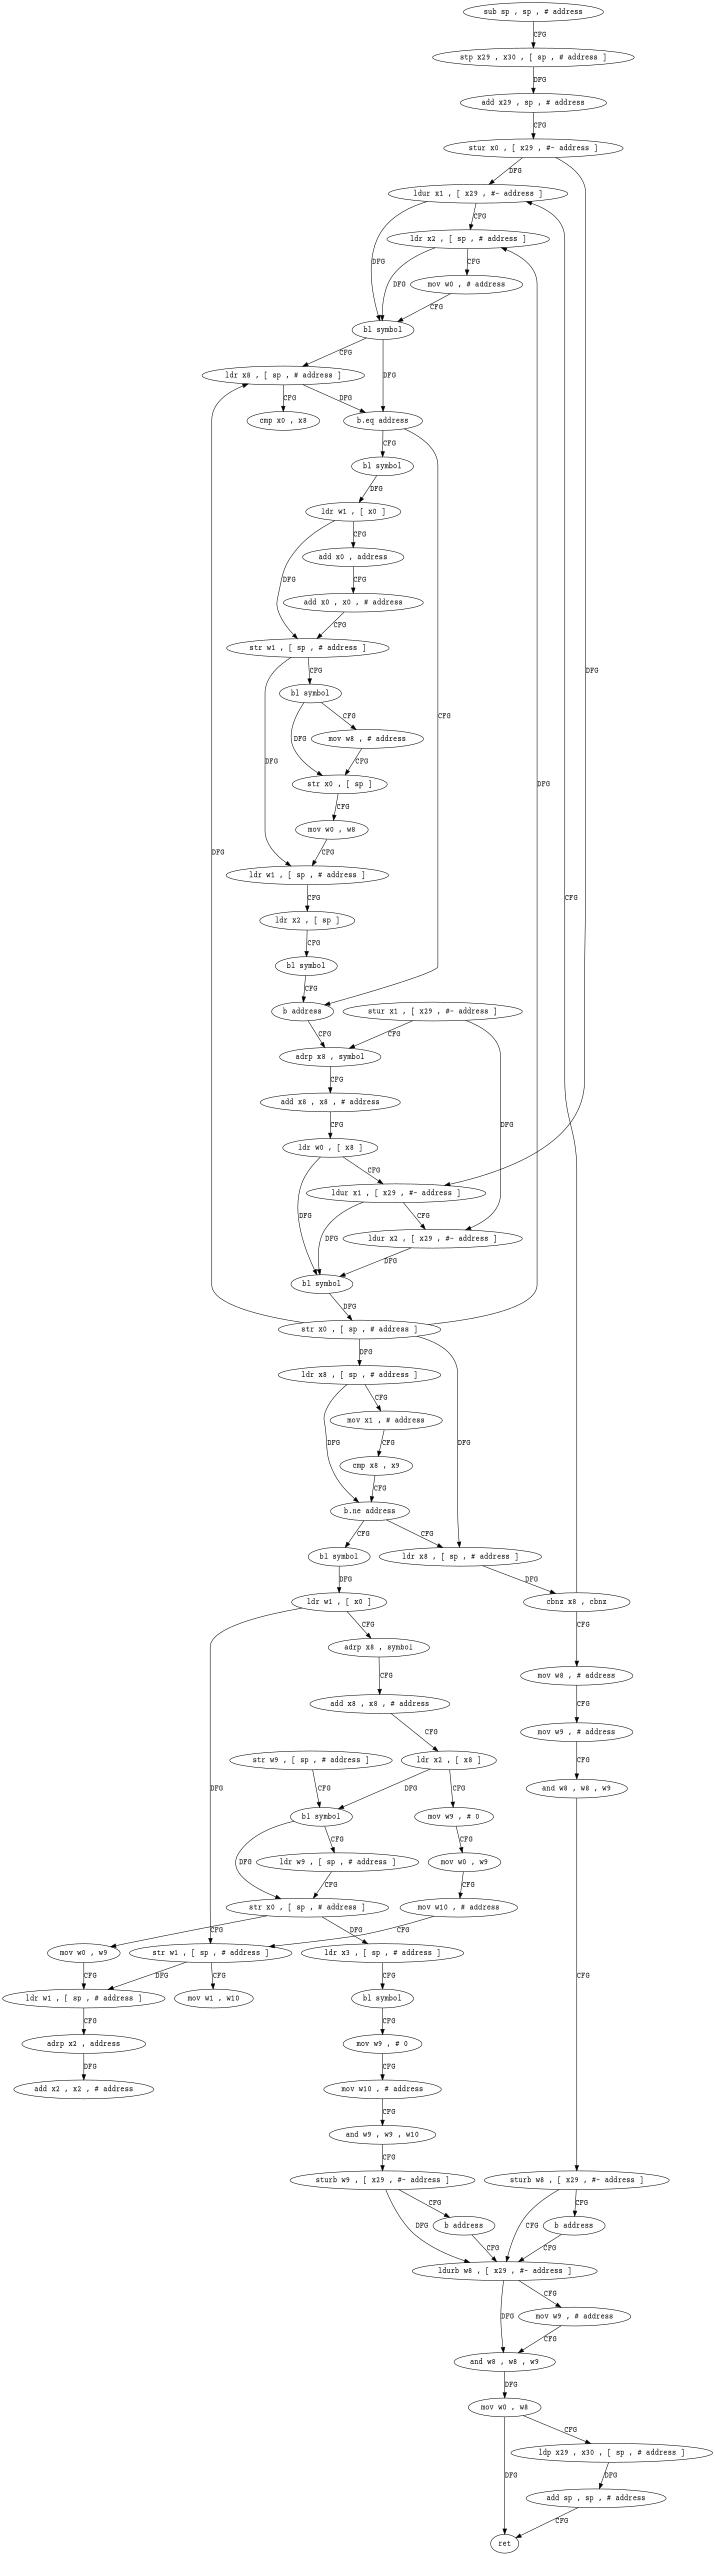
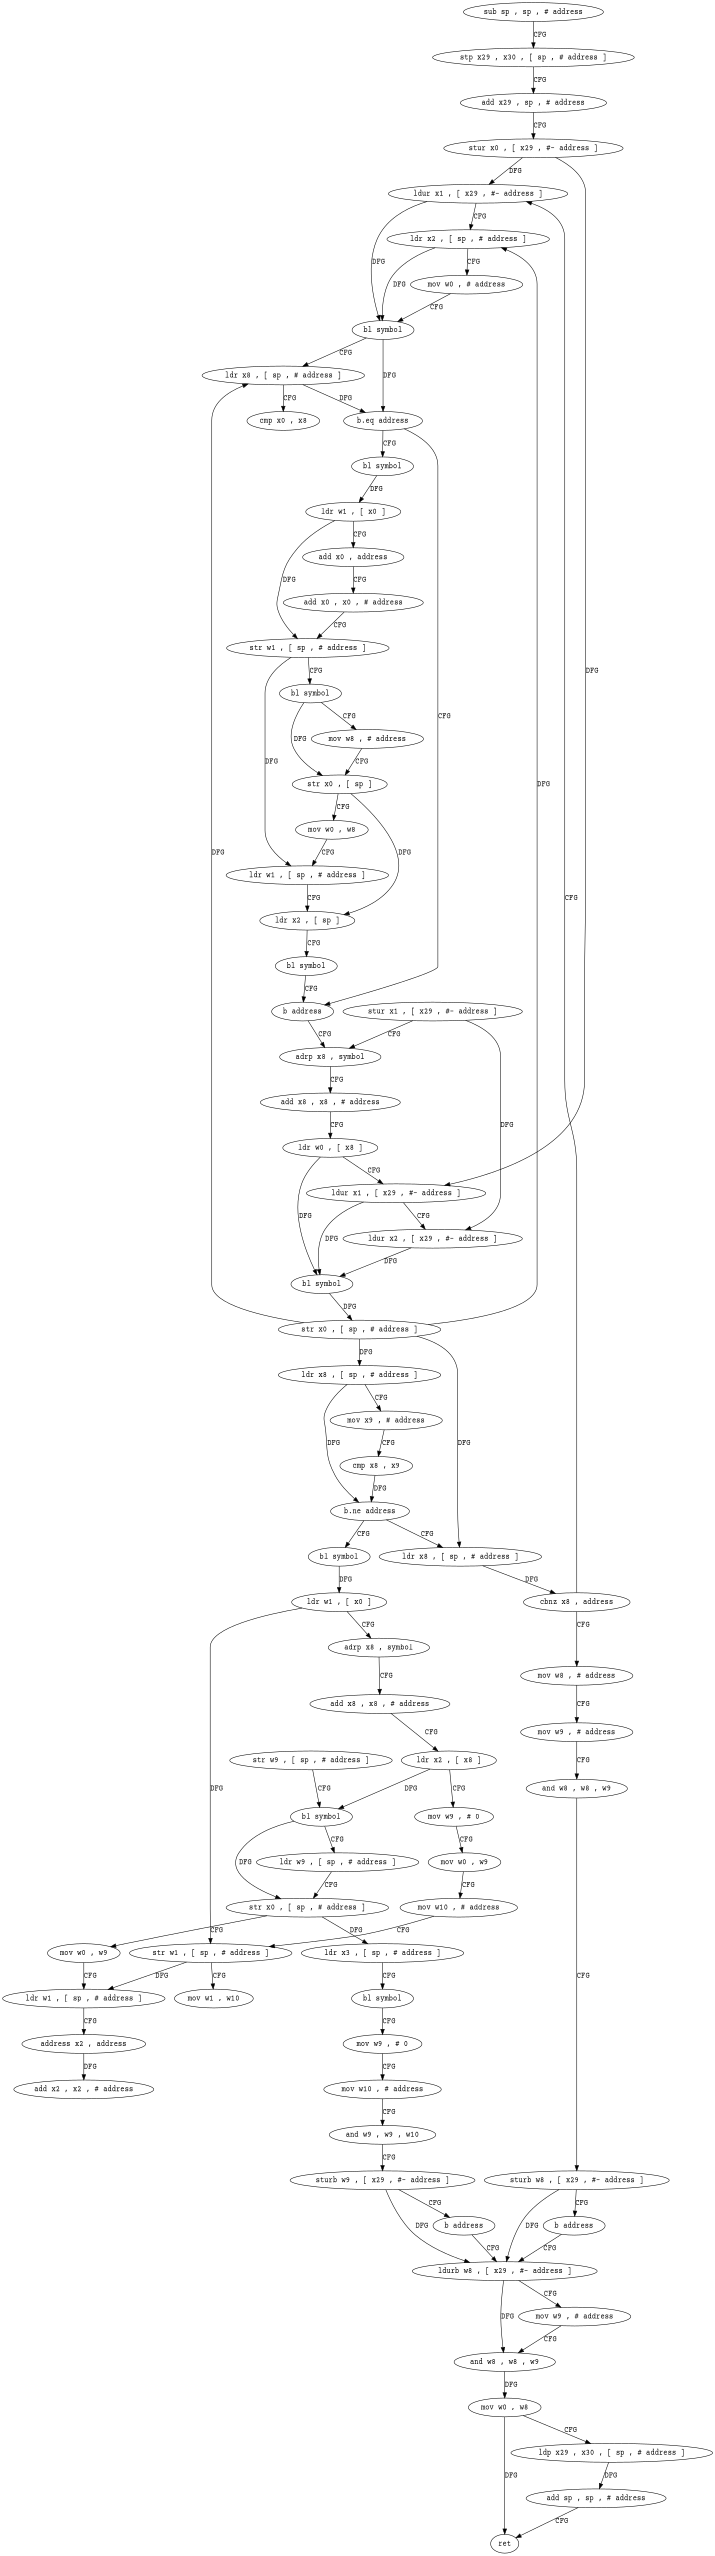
  digraph {
    fontname="Courier Prime"
    node [fontname="Courier Prime"]
    edge [fontname="Courier Prime"]
    n1 [label="sub sp , sp , # address"]
    n2 [label="stp x29 , x30 , [ sp , # address ]"]
    n3 [label="add x29 , sp , # address"]
    n4 [label="stur x0 , [ x29 , #- address ]"]
    n5 [label="ldur x1 , [ x29 , #- address ]"]
    n6 [label="ldur x1 , [ x29 , #- address ]"]
    n7 [label="stur x1 , [ x29 , #- address ]"]
    n8 [label="adrp x8 , symbol"]
    n9 [label="ldur x2 , [ x29 , #- address ]"]
    n10 [label="ldr x2 , [ sp , # address ]"]
    n11 [label="bl symbol"]
    n12 [label="bl symbol"]
    n13 [label="add x8 , x8 , # address"]
    n14 [label="ldr w0 , [ x8 ]"]
    n15 [label="ldr x8 , [ sp , # address ]"]
-   n16 [label="cbnz x8 , cbnz"]
+   n16 [label="cbnz x8 , address"]
    n17 [label="mov w8 , # address"]
    n18 [label="mov w9 , # address"]
    n19 [label="mov w0 , # address"]
    n20 [label="ldr x8 , [ sp , # address ]"]
    n21 [label="b.eq address"]
    n22 [label="and w8 , w8 , w9"]
    n23 [label="bl symbol"]
    n24 [label="ldr w1 , [ x0 ]"]
    n25 [label="adrp x8 , symbol"]
    n26 [label="str w1 , [ sp , # address ]"]
    n27 [label="add x8 , x8 , # address"]
    n28 [label="mov w1 , w10"]
    n29 [label="ldr w1 , [ sp , # address ]"]
    n30 [label="ldr x2 , [ x8 ]"]
    n31 [label="mov w9 , # 0"]
    n32 [label="bl symbol"]
    n33 [label="mov w0 , w9"]
    n34 [label="ldr w9 , [ sp , # address ]"]
    n35 [label="str x0 , [ sp , # address ]"]
    n36 [label="mov w10 , # address"]
-   n37 [label="adrp x2 , address"]
+   n37 [label="address x2 , address"]
    n38 [label="str w9 , [ sp , # address ]"]
    n39 [label="mov w0 , w9"]
    n40 [label="ldr x3 , [ sp , # address ]"]
    n41 [label="bl symbol"]
    n42 [label="add x2 , x2 , # address"]
    n43 [label="mov w9 , # 0"]
    n44 [label="mov w10 , # address"]
    n45 [label="and w9 , w9 , w10"]
    n46 [label="sturb w9 , [ x29 , #- address ]"]
    n47 [label="b address"]
    n48 [label="ldurb w8 , [ x29 , #- address ]"]
    n49 [label="mov w9 , # address"]
    n50 [label="and w8 , w8 , w9"]
    n51 [label="mov w0 , w8"]
    n52 [label="cmp x0 , x8"]
    n53 [label="b address"]
    n54 [label="bl symbol"]
    n55 [label="ldr w1 , [ x0 ]"]
    n56 [label="add x0 , address"]
    n57 [label="str w1 , [ sp , # address ]"]
    n58 [label="sturb w8 , [ x29 , #- address ]"]
    n59 [label="b address"]
    n60 [label="ldp x29 , x30 , [ sp , # address ]"]
    n61 [label=ret]
    n62 [label="add sp , sp , # address"]
    n63 [label="add x0 , x0 , # address"]
    n64 [label="bl symbol"]
    n65 [label="ldr w1 , [ sp , # address ]"]
    n66 [label="mov w8 , # address"]
    n67 [label="str x0 , [ sp ]"]
    n68 [label="ldr x2 , [ sp ]"]
    n69 [label="mov w0 , w8"]
    n70 [label="bl symbol"]
    n71 [label="str x0 , [ sp , # address ]"]
    n72 [label="ldr x8 , [ sp , # address ]"]
-   n73 [label="mov x1 , # address"]
+   n73 [label="mov x9 , # address"]
    n74 [label="b.ne address"]
    n75 [label="cmp x8 , x9"]
    n1 -> n2 [label=CFG]
-   n2 -> n3 [label=DFG]
+   n2 -> n3 [label=CFG]
    n3 -> n4 [label=CFG]
    n4 -> n5 [label=DFG]
    n4 -> n6 [label=DFG]
    n5 -> n10 [label=CFG]
    n5 -> n11 [label=DFG]
    n6 -> n9 [label=CFG]
    n6 -> n12 [label=DFG]
    n7 -> n8 [label=CFG]
    n7 -> n9 [label=DFG]
    n8 -> n13 [label=CFG]
    n9 -> n12 [label=DFG]
    n10 -> n11 [label=DFG]
    n10 -> n19 [label=CFG]
    n11 -> n20 [label=CFG]
    n11 -> n21 [label=DFG]
    n12 -> n71 [label=DFG]
    n13 -> n14 [label=CFG]
    n14 -> n6 [label=CFG]
    n14 -> n12 [label=DFG]
    n15 -> n16 [label=DFG]
    n16 -> n5 [label=CFG]
    n16 -> n17 [label=CFG]
    n17 -> n18 [label=CFG]
    n18 -> n22 [label=CFG]
    n19 -> n11 [label=CFG]
    n20 -> n21 [label=DFG]
    n20 -> n52 [label=CFG]
    n21 -> n53 [label=CFG]
    n21 -> n54 [label=CFG]
    n22 -> n58 [label=CFG]
    n23 -> n24 [label=DFG]
    n24 -> n25 [label=CFG]
    n24 -> n26 [label=DFG]
    n25 -> n27 [label=CFG]
    n26 -> n28 [label=CFG]
    n26 -> n29 [label=DFG]
    n27 -> n30 [label=CFG]
    n29 -> n37 [label=CFG]
    n30 -> n31 [label=CFG]
    n30 -> n32 [label=DFG]
    n31 -> n33 [label=CFG]
    n32 -> n34 [label=CFG]
    n32 -> n35 [label=DFG]
    n33 -> n36 [label=CFG]
    n34 -> n35 [label=CFG]
    n35 -> n39 [label=CFG]
    n35 -> n40 [label=DFG]
    n36 -> n26 [label=CFG]
    n37 -> n42 [label=DFG]
    n38 -> n32 [label=CFG]
    n39 -> n29 [label=CFG]
    n40 -> n41 [label=CFG]
    n41 -> n43 [label=CFG]
    n43 -> n44 [label=CFG]
    n44 -> n45 [label=CFG]
    n45 -> n46 [label=CFG]
    n46 -> n47 [label=CFG]
    n46 -> n48 [label=DFG]
    n47 -> n48 [label=CFG]
    n48 -> n49 [label=CFG]
    n48 -> n50 [label=DFG]
    n49 -> n50 [label=CFG]
    n50 -> n51 [label=DFG]
    n51 -> n60 [label=CFG]
    n51 -> n61 [label=DFG]
    n53 -> n8 [label=CFG]
    n54 -> n55 [label=DFG]
    n55 -> n56 [label=CFG]
    n55 -> n57 [label=DFG]
    n56 -> n63 [label=CFG]
    n57 -> n64 [label=CFG]
    n57 -> n65 [label=DFG]
-   n58 -> n48 [label=CFG]
+   n58 -> n48 [label=DFG]
    n58 -> n59 [label=CFG]
    n59 -> n48 [label=CFG]
    n60 -> n62 [label=DFG]
    n62 -> n61 [label=CFG]
    n63 -> n57 [label=CFG]
    n64 -> n66 [label=CFG]
    n64 -> n67 [label=DFG]
    n65 -> n68 [label=CFG]
    n66 -> n67 [label=CFG]
+   n67 -> n68 [label=DFG]
    n67 -> n69 [label=CFG]
    n68 -> n70 [label=CFG]
    n69 -> n65 [label=CFG]
    n70 -> n53 [label=CFG]
    n71 -> n10 [label=DFG]
    n71 -> n15 [label=DFG]
    n71 -> n20 [label=DFG]
    n71 -> n72 [label=DFG]
    n72 -> n73 [label=CFG]
    n72 -> n74 [label=DFG]
    n73 -> n75 [label=CFG]
    n74 -> n15 [label=CFG]
    n74 -> n23 [label=CFG]
-   n75 -> n74 [label=CFG]
+   n75 -> n74 [label=DFG]
  }
